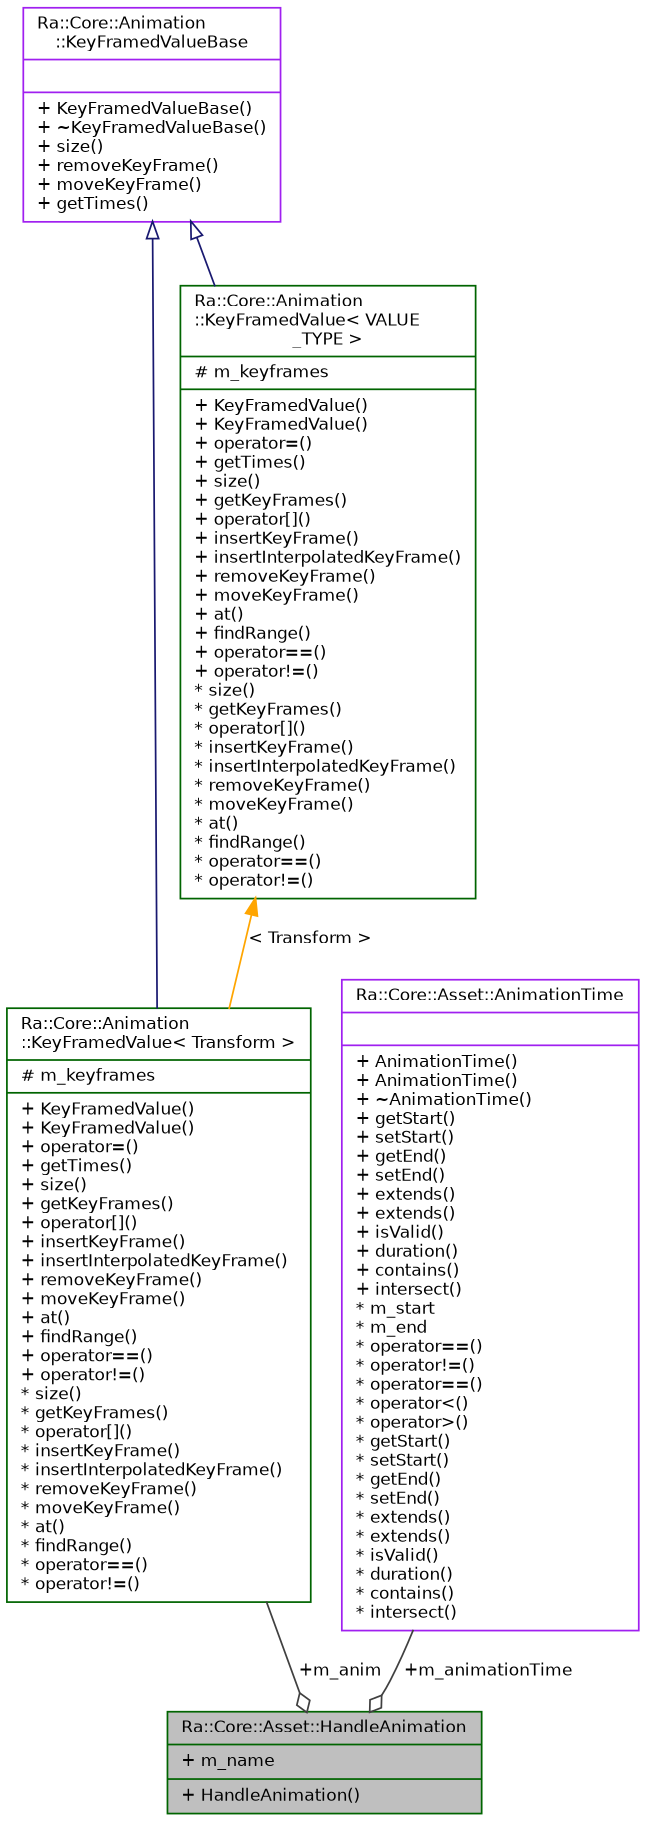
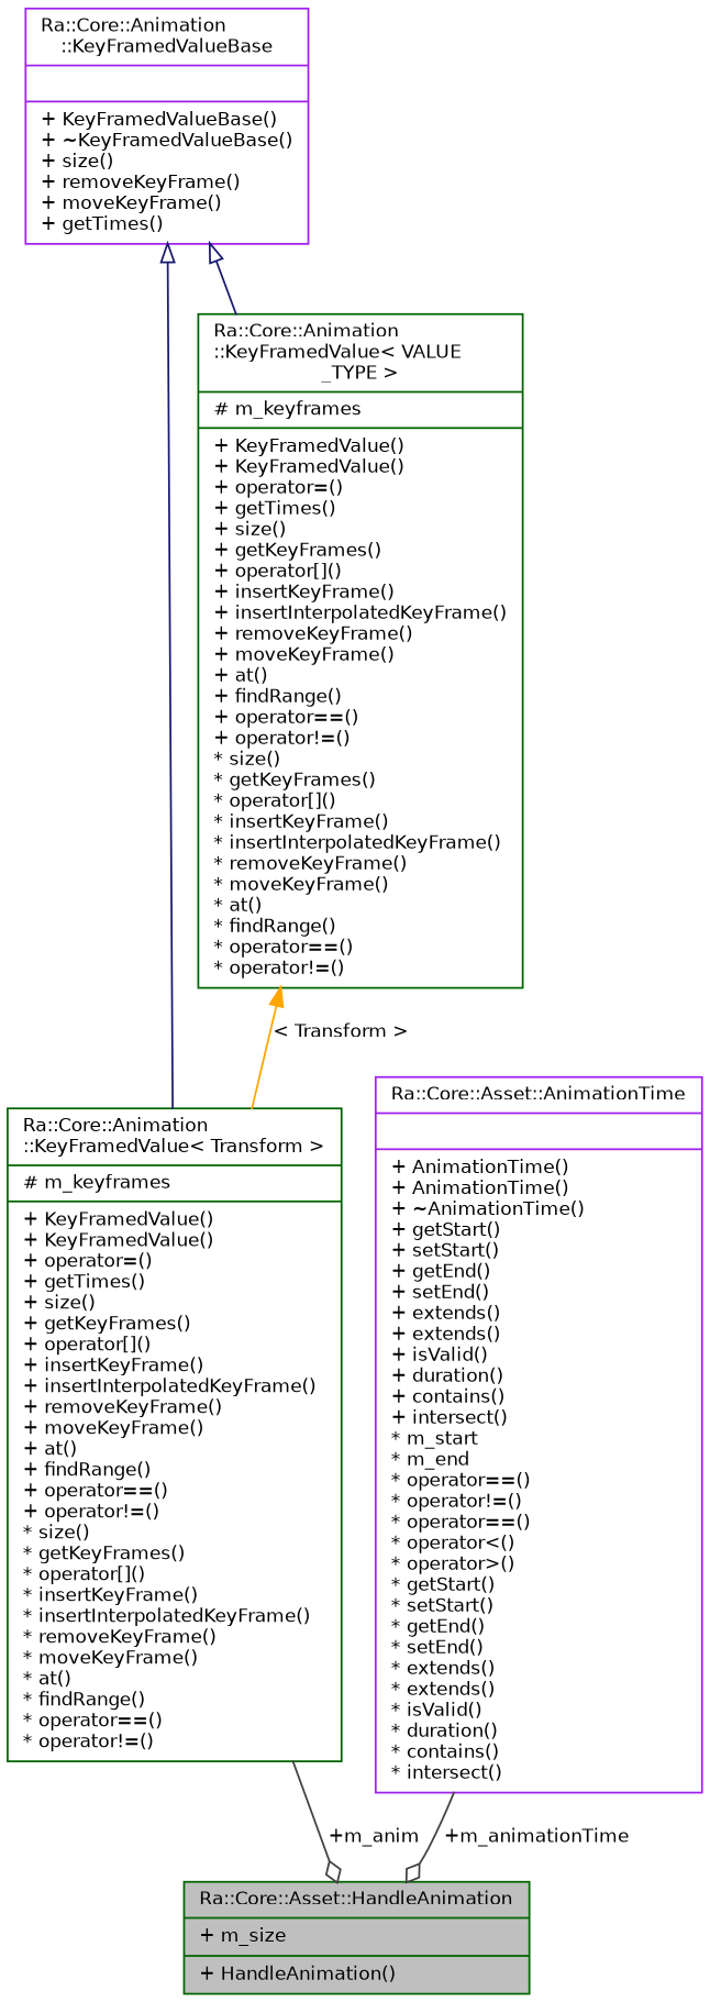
  digraph {
    node [color=darkgreen fillcolor=white fontname=Helvetica fontsize=10 shape=record style=filled]
    edge [color=grey25 fontname=Helvetica fontsize=10 labelfontname=Helvetica labelfontsize=10 style=solid dir=back]
-   n1 [fillcolor=grey75 fontcolor=black height=0.2 label="{Ra::Core::Asset::HandleAnimation\n|+ m_name\l|+ HandleAnimation()\l}" width=0.4]
+   n1 [fillcolor=grey75 fontcolor=black height=0.2 label="{Ra::Core::Asset::HandleAnimation\n|+ m_size\l|+ HandleAnimation()\l}" width=0.4]
    n2 [height=0.2 label="{Ra::Core::Animation\l::KeyFramedValue\< Transform \>\n|# m_keyframes\l|+ KeyFramedValue()\l+ KeyFramedValue()\l+ operator=()\l+ getTimes()\l+ size()\l+ getKeyFrames()\l+ operator[]()\l+ insertKeyFrame()\l+ insertInterpolatedKeyFrame()\l+ removeKeyFrame()\l+ moveKeyFrame()\l+ at()\l+ findRange()\l+ operator==()\l+ operator!=()\l* size()\l* getKeyFrames()\l* operator[]()\l* insertKeyFrame()\l* insertInterpolatedKeyFrame()\l* removeKeyFrame()\l* moveKeyFrame()\l* at()\l* findRange()\l* operator==()\l* operator!=()\l}" width=0.4]
    n3 [color=purple height=0.2 label="{Ra::Core::Animation\l::KeyFramedValueBase\n||+ KeyFramedValueBase()\l+ ~KeyFramedValueBase()\l+ size()\l+ removeKeyFrame()\l+ moveKeyFrame()\l+ getTimes()\l}" width=0.4]
    n4 [height=0.2 label="{Ra::Core::Animation\l::KeyFramedValue\< VALUE\l_TYPE \>\n|# m_keyframes\l|+ KeyFramedValue()\l+ KeyFramedValue()\l+ operator=()\l+ getTimes()\l+ size()\l+ getKeyFrames()\l+ operator[]()\l+ insertKeyFrame()\l+ insertInterpolatedKeyFrame()\l+ removeKeyFrame()\l+ moveKeyFrame()\l+ at()\l+ findRange()\l+ operator==()\l+ operator!=()\l* size()\l* getKeyFrames()\l* operator[]()\l* insertKeyFrame()\l* insertInterpolatedKeyFrame()\l* removeKeyFrame()\l* moveKeyFrame()\l* at()\l* findRange()\l* operator==()\l* operator!=()\l}" width=0.4]
    n5 [color=purple height=0.2 label="{Ra::Core::Asset::AnimationTime\n||+ AnimationTime()\l+ AnimationTime()\l+ ~AnimationTime()\l+ getStart()\l+ setStart()\l+ getEnd()\l+ setEnd()\l+ extends()\l+ extends()\l+ isValid()\l+ duration()\l+ contains()\l+ intersect()\l* m_start\l* m_end\l* operator==()\l* operator!=()\l* operator==()\l* operator\<()\l* operator\>()\l* getStart()\l* setStart()\l* getEnd()\l* setEnd()\l* extends()\l* extends()\l* isValid()\l* duration()\l* contains()\l* intersect()\l}" width=0.4]
    n2 -> n1 [arrowhead=odiamond label=" +m_anim" dir=""]
    n3 -> n2 [arrowtail=onormal color=midnightblue]
    n3 -> n4 [arrowtail=onormal color=midnightblue]
    n4 -> n2 [color=orange label=" \< Transform \>"]
    n5 -> n1 [arrowhead=odiamond label=" +m_animationTime" dir=""]
  }
